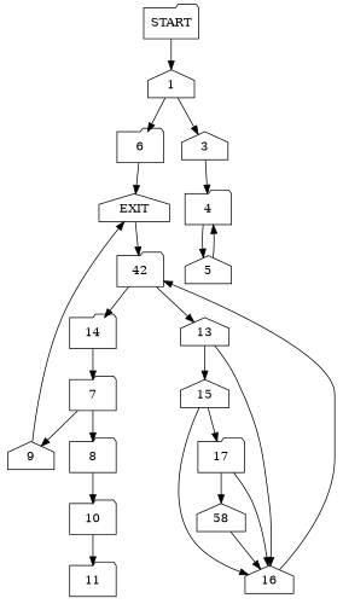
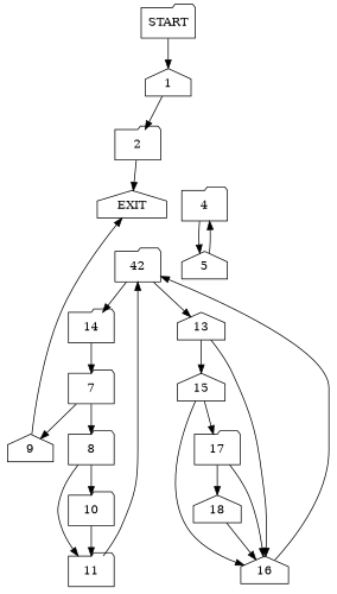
  digraph {
    node [shape=folder]
    n1 [label=START]
    1 [shape=house]
-   2 [label=6]
-   3 [shape=house]
+   2
    n5 [label=EXIT shape=house]
    4
    5 [shape=house]
    7
    8
    9 [shape=house]
    10
    11
    n13 [label=42]
    13 [shape=house]
    14
    15 [shape=house]
    16 [shape=house]
    17
-   18 [shape=house label=58]
+   18 [shape=house]
    n1 -> 1
    1 -> 2
-   1 -> 3
    2 -> n5
-   3 -> 4
    4 -> 5
    5 -> 4
    7 -> 8
    7 -> 9
    8 -> 10
+   8 -> 11
    9 -> n5
    10 -> 11
-   n5 -> n13
+   11 -> n13
    n13 -> 13
    n13 -> 14
    13 -> 15
    13 -> 16
    14 -> 7
    15 -> 16
    15 -> 17
    16 -> n13
    17 -> 16
    17 -> 18
    18 -> 16
  }
